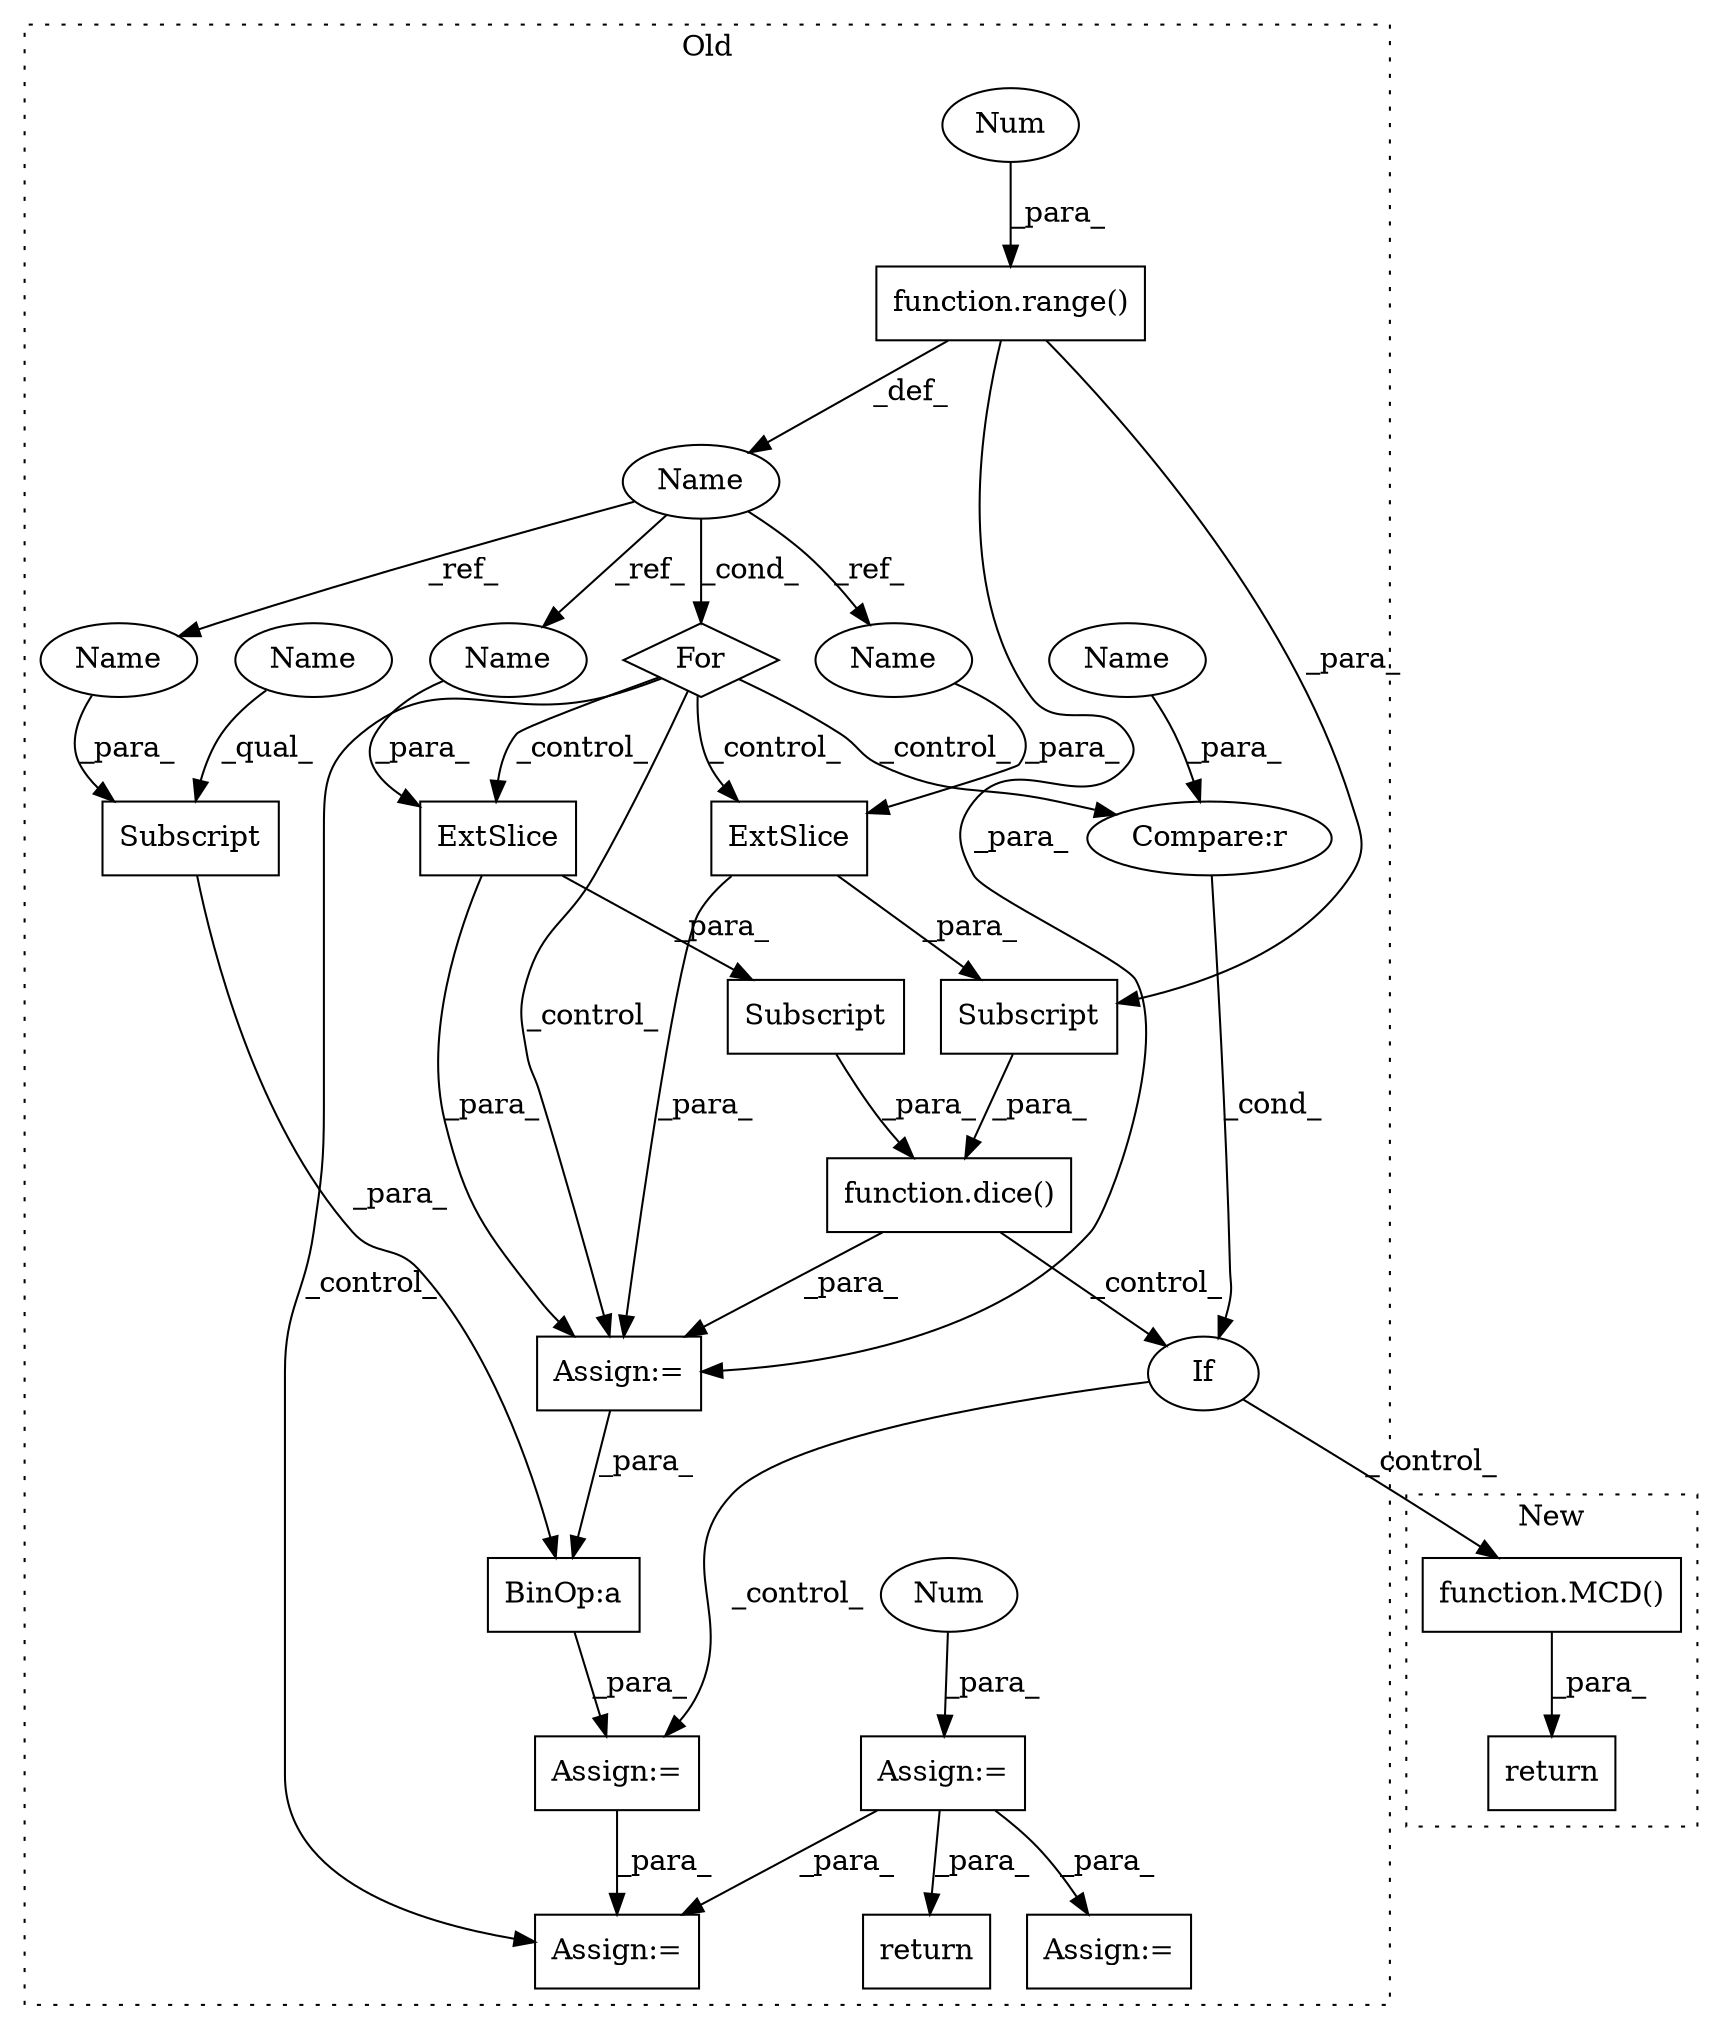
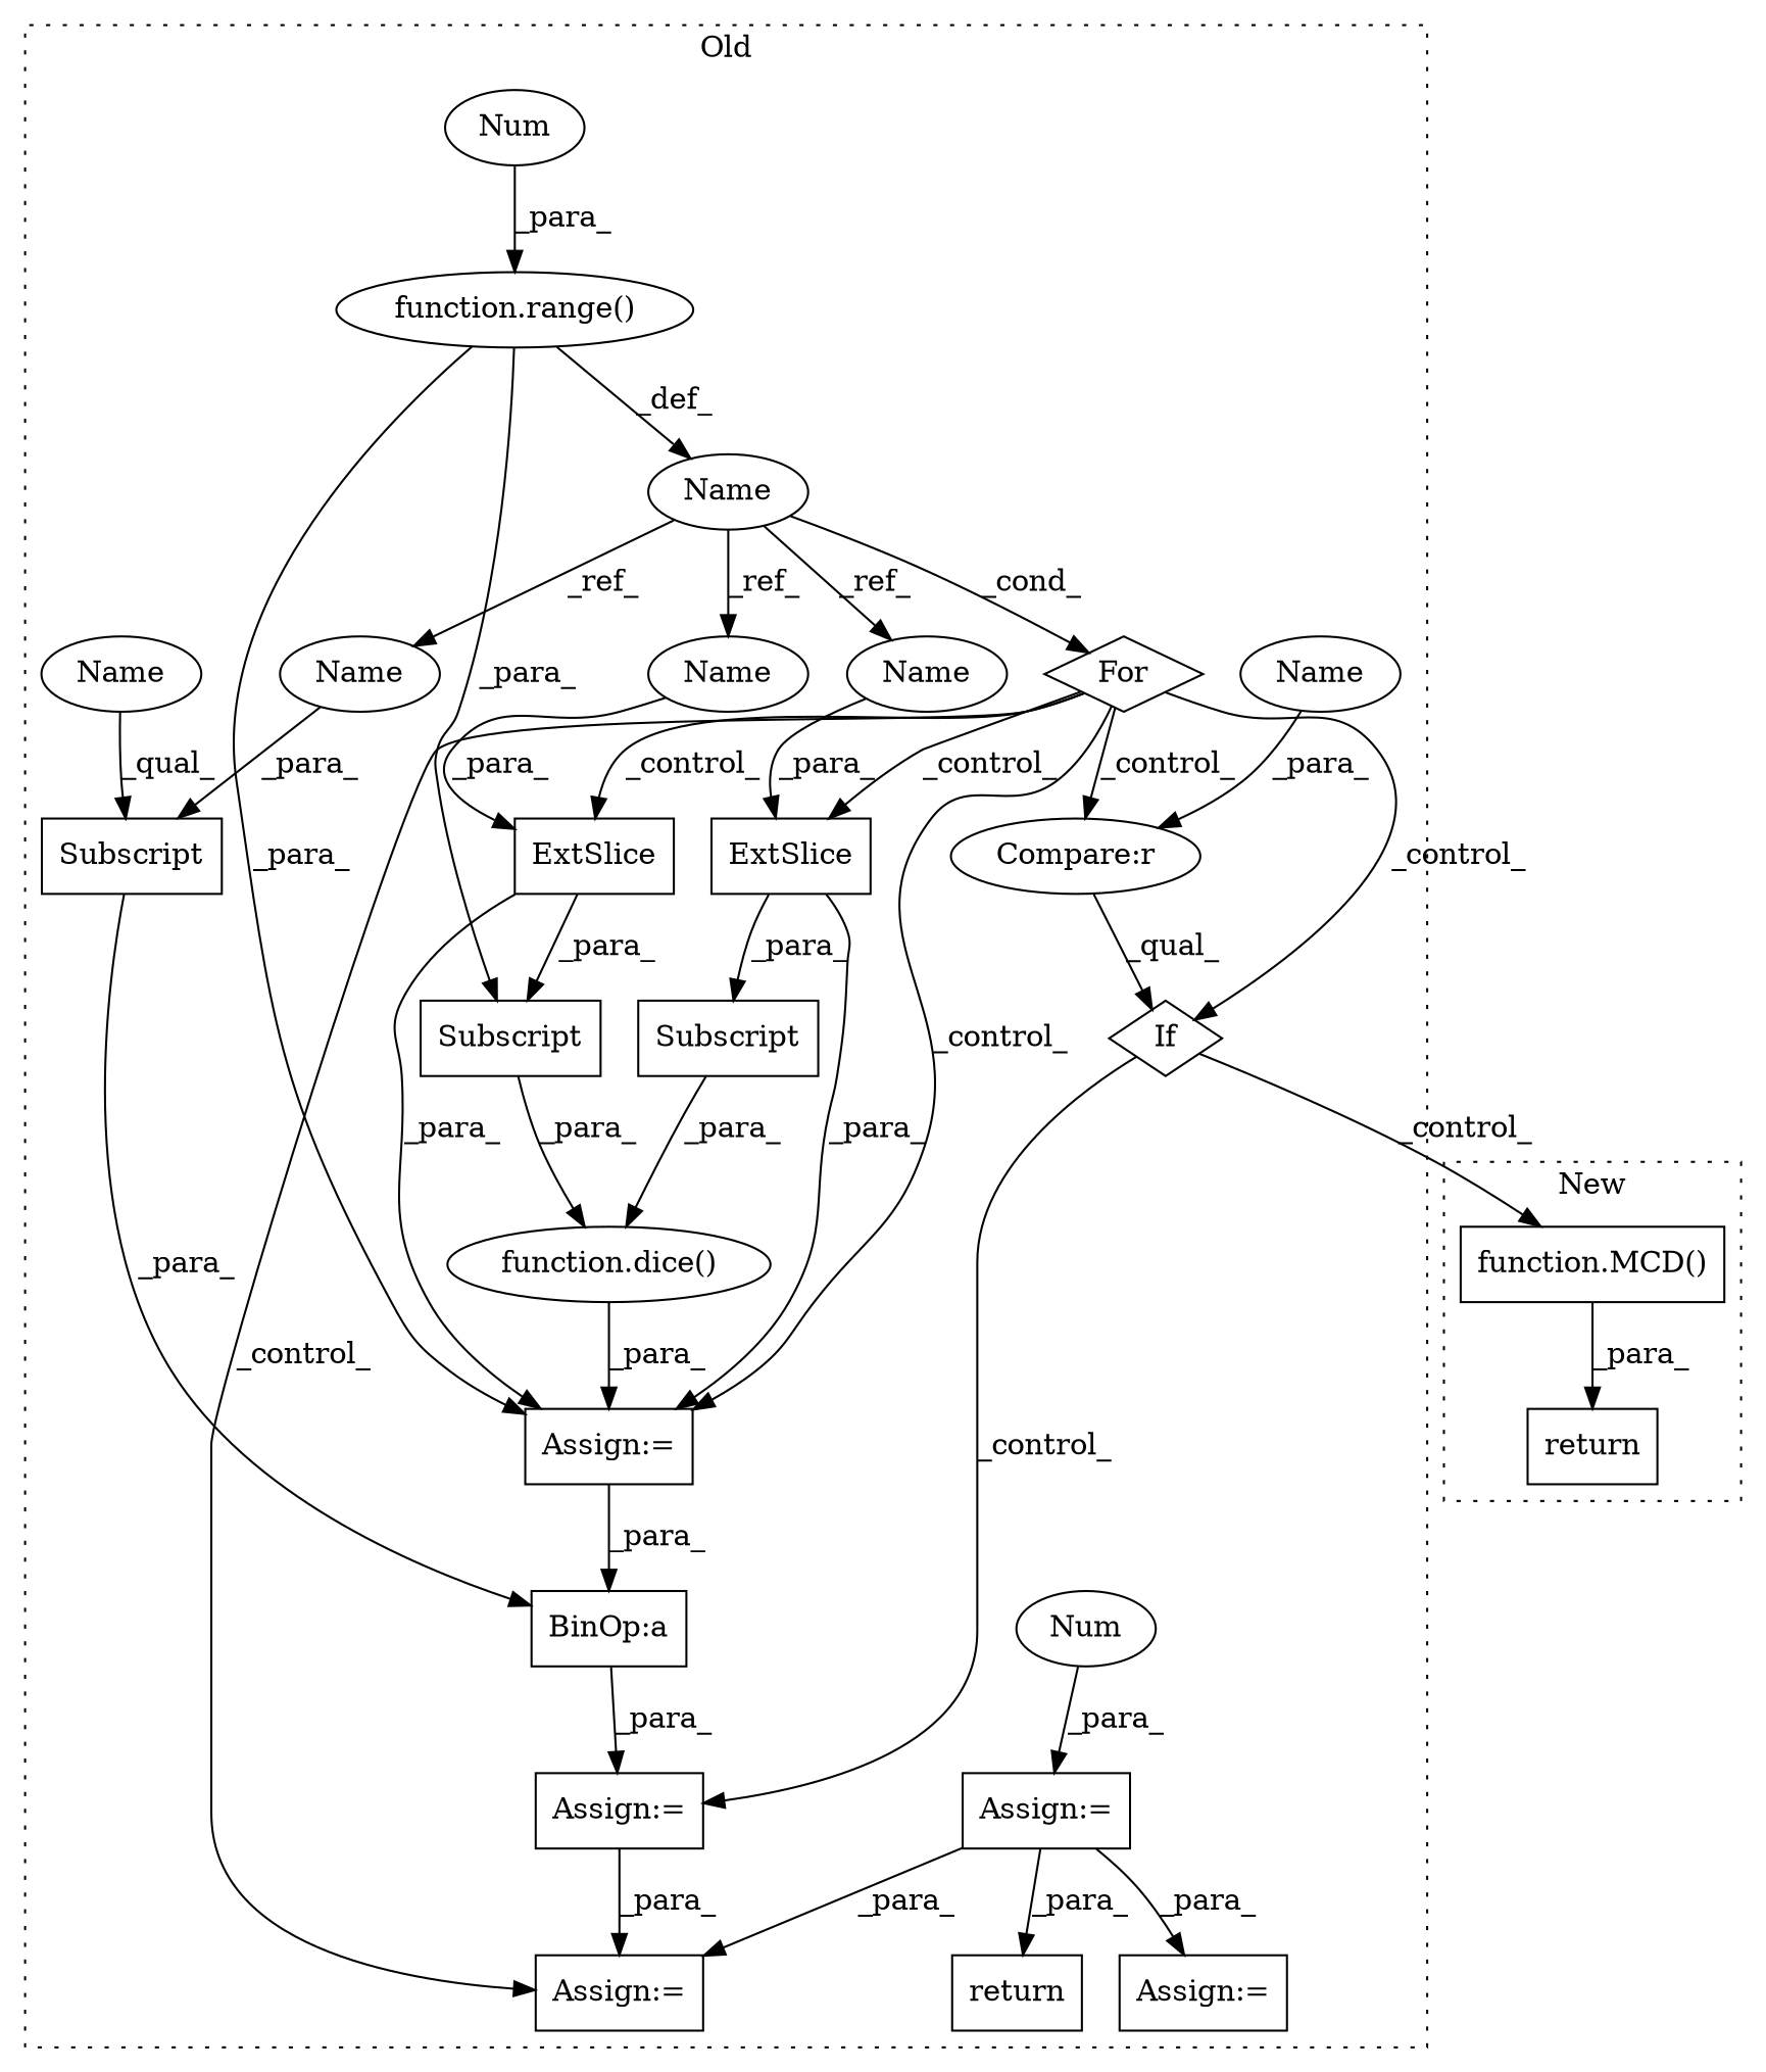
  digraph {
    node [a=87 l=1 s=1317 shape=box]
    n1 [a=107 l="4,28" label=For s="1110,1138" shape=diamond]
    n2 [label=Name s=1114 shape=ellipse]
    n3 [a=85 l=2 label=ExtSlice s=1200]
-   n4 [a=96 l=3 label=If s=1314 shape=ellipse]
+   n4 [a=96 l=3 label=If s=1314 shape=diamond]
    n5 [a=82 l=3 label="BinOp:a" s=1383]
    n6 [a=63 l="10,0" label=Subscript s="1386,0"]
-   n7 [a=75 l="5,1" label="function.dice()" s="1180,1213"]
+   n7 [a=75 l="5,1" label="function.dice()" s="1180,1213" shape=ellipse]
    n8 [a=63 l="13,0" label=Subscript s="1200,0"]
    n9 [a=40 l=19 label="Compare:r" shape=ellipse]
    n10 [a=63 l="13,0" label=Subscript s="1185,0"]
    n11 [a=85 l=2 label=ExtSlice s=1185]
    n12 [a=68 l=3 label="Assign:=" s=1365]
    n13 [a=68 l=3 label="Assign:=" s=1177]
    n14 [a=68 l=4 label="Assign:=" s=1413]
-   n15 [a=75 l="6,1" label="function.range()" s="1119,1137"]
+   n15 [a=75 l="6,1" label="function.range()" s="1119,1137" shape=ellipse]
    n16 [a=76 label=Num s=1125 shape=ellipse]
    n17 [a=68 l=3 label="Assign:=" s=1101]
    n18 [a=76 label=Num s=1104 shape=ellipse]
    n19 [a=68 l=4 label="Assign:=" s=1510]
    n20 [a=93 l=7 label=return s=1599]
    n21 [l=7 label=Name shape=ellipse]
    n22 [l=7 label=Name s=1386 shape=ellipse]
    n23 [label=Name s=1394 shape=ellipse]
    n24 [label=Name s=1205 shape=ellipse]
    n25 [label=Name s=1190 shape=ellipse]
    n26 [a=75 l="4,1" label="function.MCD()" s="1813,1843"]
    n27 [a=93 l=7 label=return s=1795]
    subgraph cluster_1 {
      label=Old
      style=dotted
      n1
      n2
      n3
      n4
      n5
      n6
      n7
      n8
      n9
      n10
      n11
      n12
      n13
      n14
      n15
      n16
      n17
      n18
      n19
      n20
      n21
      n22
      n23
      n24
      n25
    }
    subgraph cluster_2 {
      label=New
      style=dotted
      n26
      n27
    }
    n1 -> n3 [label=_control_]
-   n7 -> n4 [label=_control_]
+   n1 -> n4 [label=_control_]
    n1 -> n9 [label=_control_]
    n1 -> n11 [label=_control_]
    n1 -> n13 [label=_control_]
    n1 -> n14 [label=_control_]
    n2 -> n1 [label=_cond_]
    n2 -> n23 [label=_ref_]
    n2 -> n24 [label=_ref_]
    n2 -> n25 [label=_ref_]
    n3 -> n8 [label=_para_]
    n3 -> n13 [label=_para_]
    n4 -> n12 [label=_control_]
    n4 -> n26 [label=_control_]
    n5 -> n12 [label=_para_]
    n6 -> n5 [label=_para_]
    n7 -> n13 [label=_para_]
    n8 -> n7 [label=_para_]
-   n9 -> n4 [label=_cond_]
+   n9 -> n4 [label=_qual_]
    n10 -> n7 [label=_para_]
    n11 -> n10 [label=_para_]
    n11 -> n13 [label=_para_]
    n12 -> n14 [label=_para_]
    n13 -> n5 [label=_para_]
    n15 -> n2 [label=_def_]
    n15 -> n8 [label=_para_]
    n15 -> n13 [label=_para_]
    n16 -> n15 [label=_para_]
    n17 -> n14 [label=_para_]
    n17 -> n19 [label=_para_]
    n17 -> n20 [label=_para_]
    n18 -> n17 [label=_para_]
    n21 -> n9 [label=_para_]
    n22 -> n6 [label=_qual_]
    n23 -> n6 [label=_para_]
    n24 -> n3 [label=_para_]
    n25 -> n11 [label=_para_]
    n26 -> n27 [label=_para_]
  }
